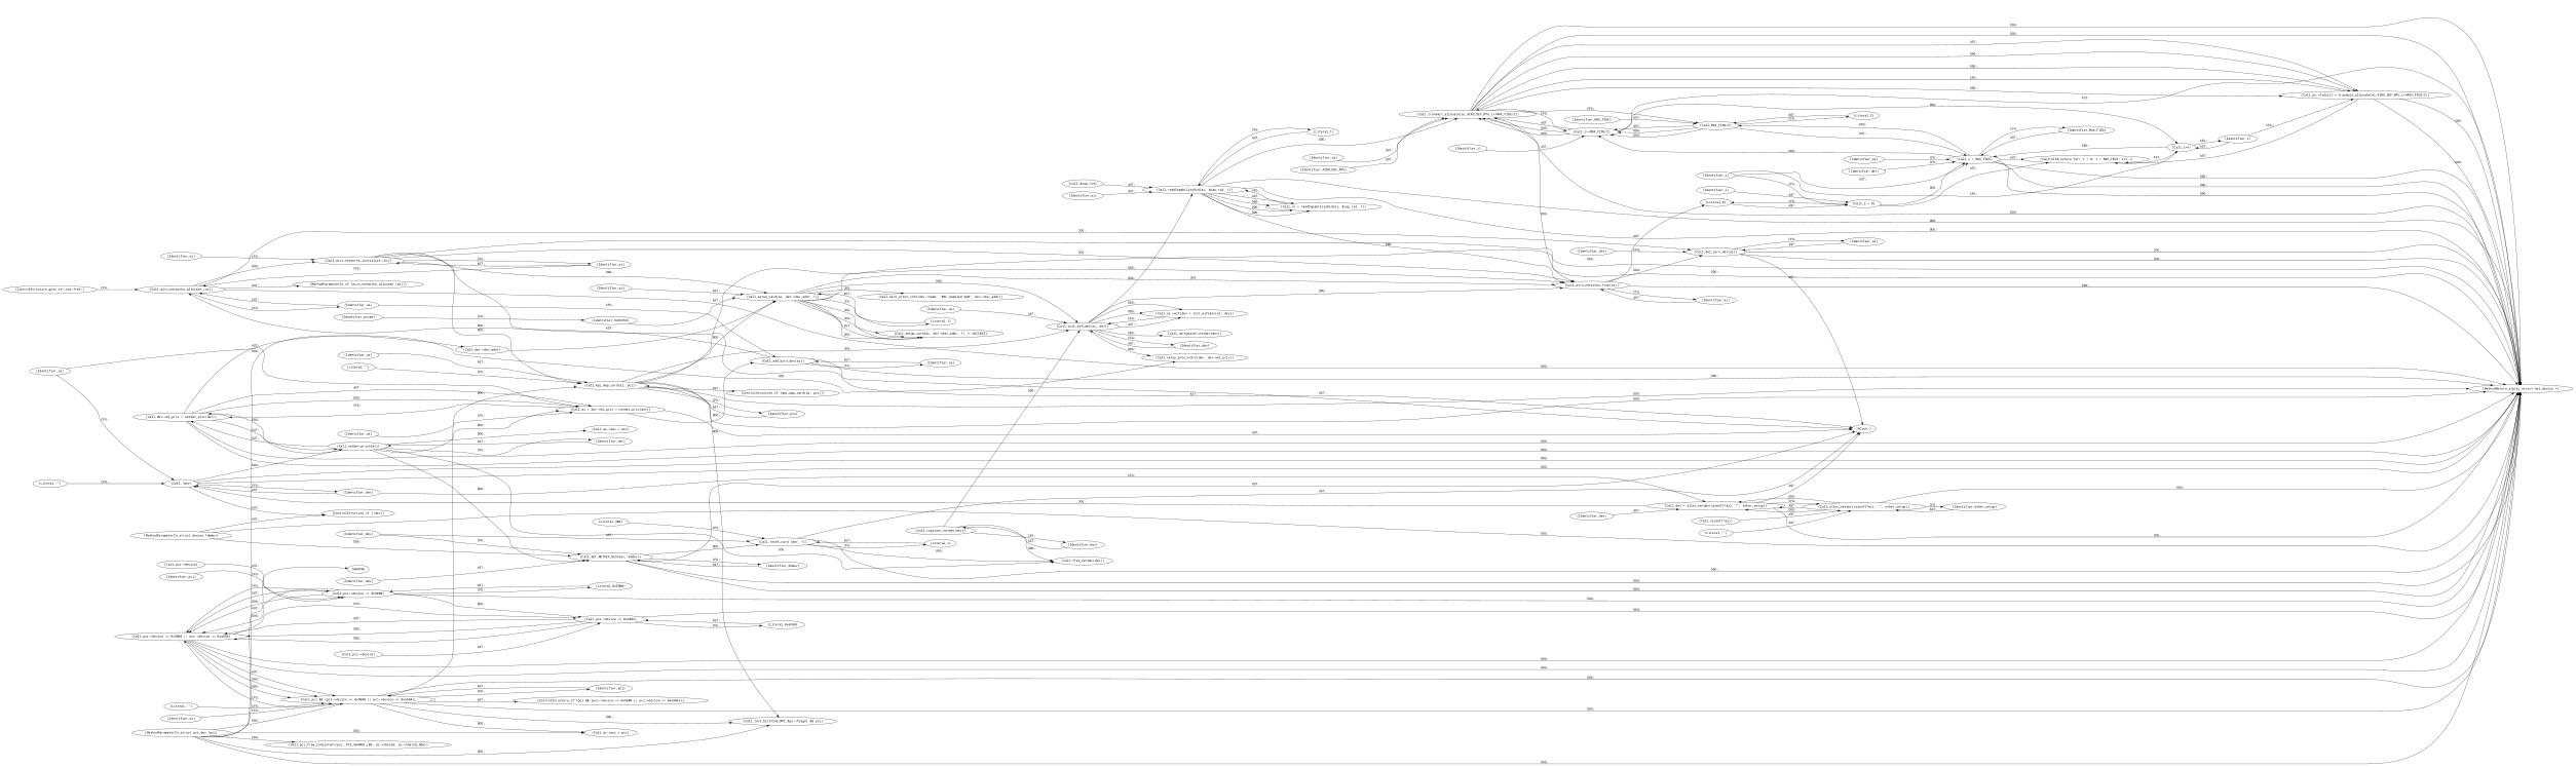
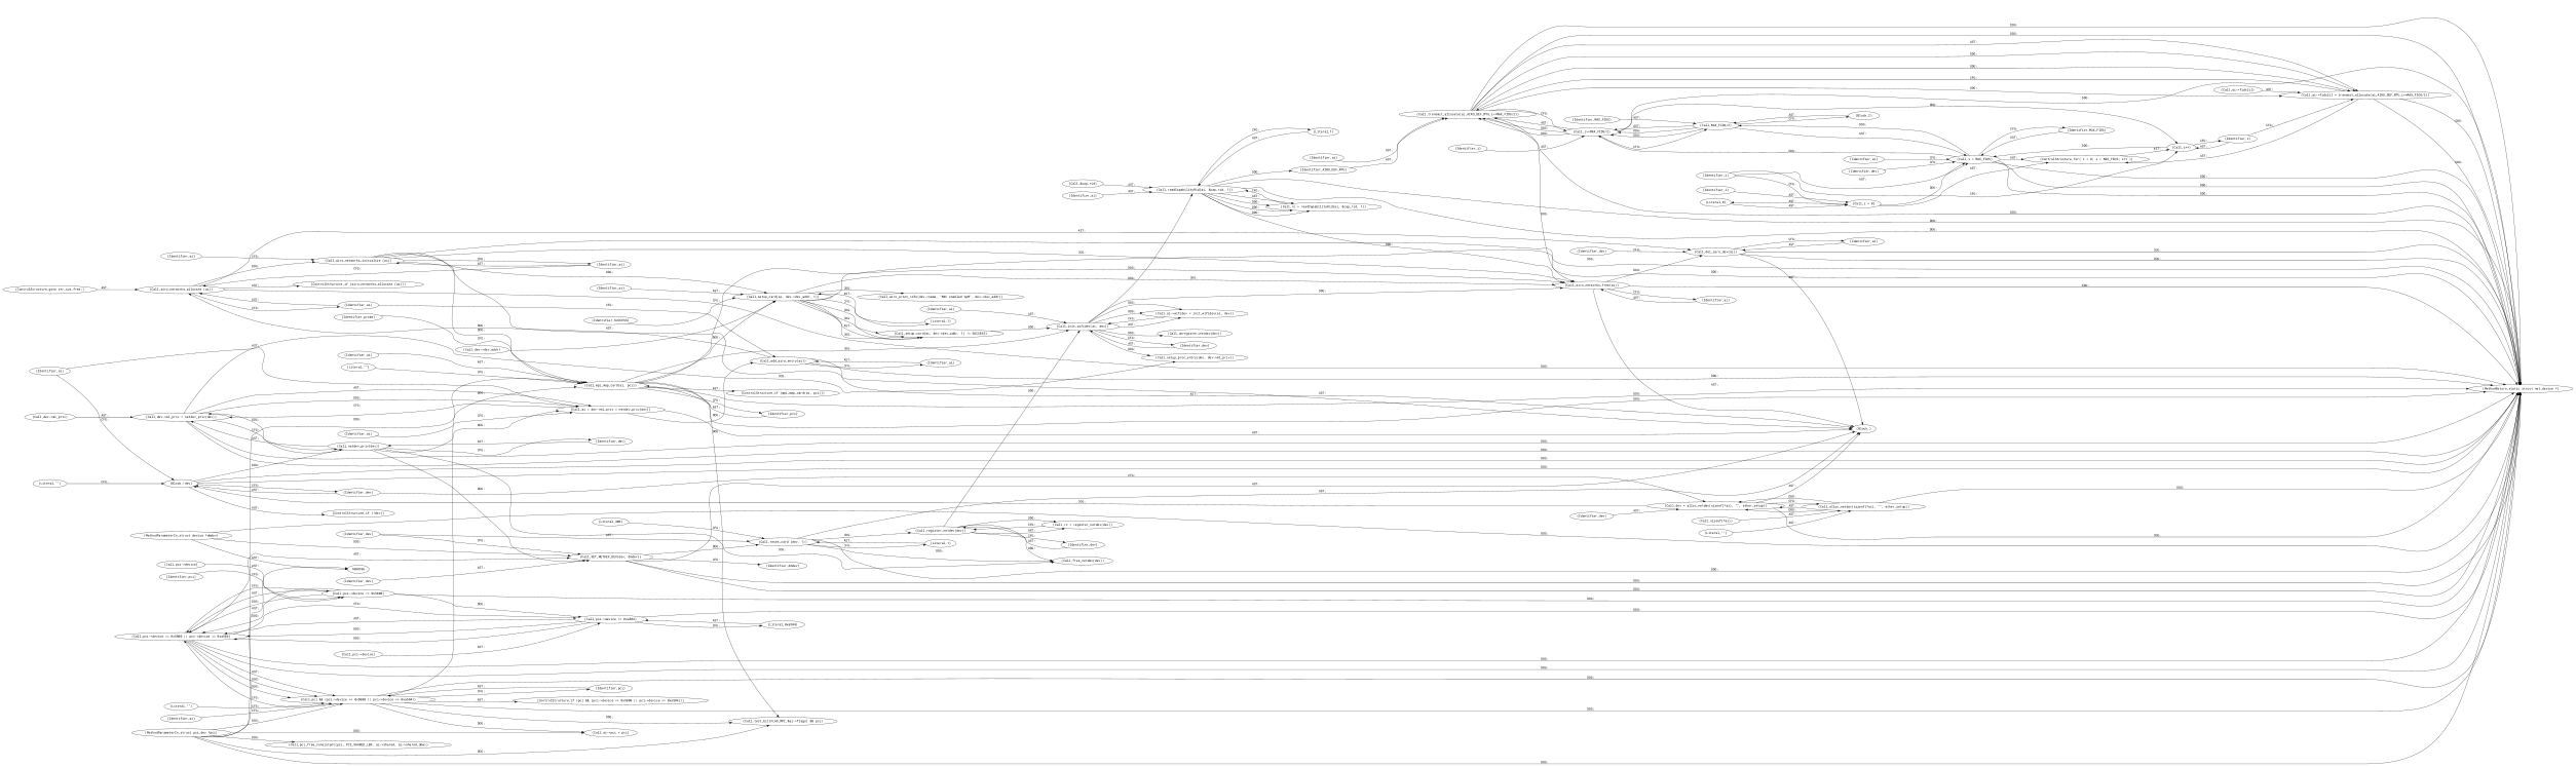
  digraph {
    fontname="Roboto Mono"
    rankdir=LR
    node [fontname="Roboto Mono"]
    edge [fontname="Roboto Mono"]
    n1 [label="(Call,transmit_allocate(ai,AIRO_DEF_MTU,i>=MAX_FIDS/2))"]
    n2 [label="(Call,i>=MAX_FIDS/2)"]
    n3 [label="(Call,ai->fids[i] = transmit_allocate(ai,AIRO_DEF_MTU,i>=MAX_FIDS/2))"]
    n4 [label="(Call,airo_networks_free(ai))"]
    n5 [label="(MethodReturn,static struct net_device *)"]
    n6 [label="(Call,i++)"]
    n7 [label="(Call,MAX_FIDS/2)"]
    n8 [label="(ControlStructure,for( i = 0; i < MAX_FIDS; i++ ))"]
    n9 [label="(Block,)"]
    n10 [label="(Call,del_airo_dev(ai))"]
    n11 [label="(Identifier,ai)"]
    n12 [label="(Call,readCapabilityRid(ai, &cap_rid, 1))"]
    n13 [label="(Literal,1)"]
    n14 [label="(Call,rc = readCapabilityRid(ai, &cap_rid, 1))"]
    n15 [label="(Call,init_wifidev(ai, dev))"]
    n16 [label="(Call,ai->wifidev = init_wifidev(ai, dev))"]
    n17 [label="(Call,setup_proc_entry(dev, dev->ml_priv))"]
    n18 [label="(Call,unregister_netdev(dev))"]
    n19 [label="(Identifier,dev)"]
    n20 [label="(Call,mpi_map_card(ai, pci))"]
    n21 [label="(Call,setup_card(ai, dev->dev_addr, 1))"]
    n22 [label="(Identifier,pci)"]
    n23 [label="(ControlStructure,if (mpi_map_card(ai, pci)))"]
    n24 [label="(Call,test_bit(FLAG_MPI,&ai->flags) && pci)"]
    n25 [label="(Call,setup_card(ai, dev->dev_addr, 1) != SUCCESS)"]
    n26 [label="(Call,airo_print_info(dev->name, \"MAC enabled %pM\", dev->dev_addr))"]
    n27 [label="(Literal,1)"]
    n28 [label="(Call,airo_networks_initialize (ai))"]
    n29 [label="(Identifier,ai)"]
    n30 [label="(Call,airo_networks_allocate (ai))"]
    n31 [label="(Identifier,ai)"]
-   n32 [label="(MethodParameterIn,if (airo_networks_allocate (ai)))"]
+   n32 [label="(ControlStructure,if (airo_networks_allocate (ai)))"]
    n33 [label="(Identifier,ai)"]
-   n34 [label="(Call,add_airo_dev(ai))"]
+   n34 [label="(Call,add_airo_entry(ai))"]
    n35 [label="(Identifier,ai)"]
    n36 [label="(Call,ai = dev->ml_priv = netdev_priv(dev))"]
    n37 [label="(Call,dev->ml_priv = netdev_priv(dev))"]
    n38 [label="(Call,netdev_priv(dev))"]
    n39 [label="(Call,SET_NETDEV_DEV(dev, dmdev))"]
-   n40 [label="(Call,ai->dev = dev)"]
    n41 [label="(Identifier,dev)"]
    n42 [label="(Call,free_netdev(dev))"]
    n43 [label="(Call,reset_card (dev, 1))"]
    n44 [label="(Identifier,dmdev)"]
-   n45 [label="(Call,!dev)"]
+   n45 [label="(Block,!dev)"]
    n46 [label="(Identifier,dev)"]
    n47 [label="(ControlStructure,if (!dev))"]
    n48 [label="(Call,dev = alloc_netdev(sizeof(*ai), \"\", ether_setup))"]
    n49 [label="(Call,alloc_netdev(sizeof(*ai), \"\", ether_setup))"]
-   n50 [label="(Identifier,ether_setup)"]
    n51 [label="(MethodParameterIn,struct pci_dev *pci)"]
    n52 [label="(Call,pci && (pci->device == 0x5000 || pci->device == 0xa504))"]
    n53 [label="(Call,pci_free_consistent(pci, PCI_SHARED_LEN, ai->shared, ai->shared_dma))"]
    n54 [label="(Call,ai->pci = pci)"]
    1000106
    n56 [label="(Call,pci->device == 0x5000 || pci->device == 0xa504)"]
    n57 [label="(Identifier,pci)"]
    n58 [label="(ControlStructure,if (pci && (pci->device == 0x5000 || pci->device == 0xa504)))"]
    n59 [label="(Call,pci->device == 0x5000)"]
    n60 [label="(Call,pci->device == 0xa504)"]
-   n61 [label="(Literal,0x5000)"]
    n62 [label="(Literal,0xa504)"]
    n63 [label="(Call,register_netdev(dev))"]
    n64 [label="(Identifier,dev)"]
+   n65 [label="(Call,rc = register_netdev(dev))"]
    n66 [label="(Literal,1)"]
    n67 [label="(MethodParameterIn,struct device *dmdev)"]
    n68 [label="(Call,i < MAX_FIDS)"]
    n69 [label="(Identifier,i)"]
-   n70 [label="(Literal,2)"]
+   n70 [label="(Block,2)"]
    n71 [label="(Identifier,MAX_FIDS)"]
    n72 [label="(Call,i = 0)"]
    n73 [label="(Literal,0)"]
    n74 [label="(Literal,\"\")"]
    n75 [label="(Literal,\"\")"]
+   n76 [label="(Call,dev->ml_priv)"]
    n77 [label="(Identifier,i)"]
    n78 [label="(Identifier,ai)"]
    n79 [label="(ControlStructure,goto err_out_free;)"]
    n80 [label="(Identifier,SUCCESS)"]
    n81 [label="(Literal,400)"]
    n82 [label="(Call,&cap_rid)"]
    n83 [label="(Identifier,ai)"]
    n84 [label="(Identifier,dev)"]
    n85 [label="(Identifier,ai)"]
    n86 [label="(Literal,\"\")"]
    n87 [label="(Identifier,probe)"]
    n88 [label="(Literal,\"\")"]
    n89 [label="(Call,dev->dev_addr)"]
    n90 [label="(Identifier,ai)"]
    n91 [label="(Identifier,AIRO_DEF_MTU)"]
+   n92 [label="(Call,ai->fids[i])"]
    n93 [label="(Call,pci->device)"]
    n94 [label="(Identifier,dev)"]
    n95 [label="(Identifier,ai)"]
    n96 [label="(Identifier,ai)"]
    n97 [label="(Identifier,dev)"]
    n98 [label="(Identifier,i)"]
    n99 [label="(Identifier,ai)"]
    n100 [label="(Call,pci->device)"]
    n101 [label="(Identifier,dev)"]
    n102 [label="(Identifier,i)"]
    n103 [label="(Identifier,ai)"]
    n104 [label="(Identifier,pci)"]
    n105 [label="(Identifier,MAX_FIDS)"]
    n106 [label="(Call,sizeof(*ai))"]
    n107 [label="(Identifier,dev)"]
    n108 [label="(Identifier,ai)"]
    n109 [label="(Identifier,ai)"]
    n1 -> n2 [label="CFG: "]
    n1 -> n3 [label="AST: "]
    n1 -> n3 [label="DDG: "]
    n1 -> n3 [label="DDG: "]
    n1 -> n3 [label="DDG: "]
    n1 -> n4 [label="DDG: "]
    n1 -> n5 [label="DDG: "]
    n1 -> n5 [label="DDG: "]
    n1 -> n5 [label="DDG: "]
    n2 -> n1 [label="AST: "]
    n2 -> n1 [label="DDG: "]
    n2 -> n1 [label="DDG: "]
-   n2 -> n5 [label="AST: "]
+   n2 -> n5 [label="DDG: "]
    n2 -> n6 [label="DDG: "]
-   n1 -> n7 [label="CFG: "]
+   n2 -> n7 [label="CFG: "]
    n3 -> n1 [label="CFG: "]
    n3 -> n5 [label="DDG: "]
    n3 -> n5 [label="DDG: "]
    n3 -> n8 [label="AST: "]
    n4 -> n5 [label="DDG: "]
-   n4 -> n73 [label="AST: "]
+   n4 -> n9 [label="AST: "]
    n4 -> n10 [label="DDG: "]
    n4 -> n11 [label="CFG: "]
-   n6 -> n8 [label="AST: "]
+   n8 -> n6 [label="AST: "]
    n6 -> n68 [label="DDG: "]
    n6 -> n69 [label="CFG: "]
    n7 -> n2 [label="AST: "]
    n7 -> n2 [label="DDG: "]
    n7 -> n2 [label="DDG: "]
    n7 -> n68 [label="AST: "]
    n7 -> n70 [label="CFG: "]
    n10 -> n5 [label="DDG: "]
    n10 -> n5 [label="DDG: "]
    n10 -> n9 [label="AST: "]
    n10 -> n33 [label="CFG: "]
    n11 -> n4 [label="AST: "]
-   n12 -> n1 [label="DDG: "]
+   n12 -> n91 [label="DDG: "]
    n12 -> n4 [label="DDG: "]
    n12 -> n5 [label="DDG: "]
    n12 -> n5 [label="DDG: "]
    n12 -> n13 [label="CFG: "]
    n12 -> n14 [label="AST: "]
    n12 -> n14 [label="DDG: "]
    n12 -> n14 [label="DDG: "]
    n12 -> n14 [label="DDG: "]
    n13 -> n12 [label="AST: "]
    n14 -> n12 [label="CFG: "]
    n15 -> n4 [label="DDG: "]
    n15 -> n12 [label="DDG: "]
    n15 -> n16 [label="AST: "]
    n15 -> n16 [label="DDG: "]
    n15 -> n16 [label="DDG: "]
    n15 -> n17 [label="DDG: "]
    n15 -> n18 [label="DDG: "]
    n15 -> n19 [label="CFG: "]
    n16 -> n15 [label="CFG: "]
    n19 -> n15 [label="AST: "]
    n20 -> n4 [label="DDG: "]
    n20 -> n5 [label="DDG: "]
    n20 -> n5 [label="DDG: "]
    n20 -> n15 [label="DDG: "]
    n20 -> n21 [label="DDG: "]
    n20 -> n22 [label="CFG: "]
    n20 -> n23 [label="AST: "]
    n20 -> n24 [label="DDG: "]
    n21 -> n4 [label="DDG: "]
    n21 -> n5 [label="DDG: "]
-   n21 -> n15 [label="DDG: "]
+   n25 -> n15 [label="DDG: "]
    n21 -> n25 [label="AST: "]
    n21 -> n25 [label="DDG: "]
    n21 -> n25 [label="DDG: "]
    n21 -> n25 [label="DDG: "]
    n21 -> n26 [label="DDG: "]
    n21 -> n27 [label="CFG: "]
    n22 -> n20 [label="AST: "]
    n27 -> n21 [label="AST: "]
    n28 -> n4 [label="DDG: "]
    n28 -> n5 [label="DDG: "]
    n28 -> n9 [label="AST: "]
    n28 -> n20 [label="DDG: "]
    n28 -> n21 [label="DDG: "]
    n28 -> n29 [label="CFG: "]
    n29 -> n28 [label="AST: "]
    n29 -> n30 [label="CFG: "]
    n30 -> n5 [label="DDG: "]
-   n30 -> n10 [label="DDG: "]
+   n30 -> n10 [label="AST: "]
    n30 -> n28 [label="DDG: "]
    n30 -> n31 [label="CFG: "]
    n30 -> n32 [label="AST: "]
    n31 -> n30 [label="AST: "]
    n31 -> n34 [label="CFG: "]
    n33 -> n10 [label="AST: "]
    n34 -> n5 [label="DDG: "]
    n34 -> n9 [label="AST: "]
    n34 -> n30 [label="DDG: "]
    n34 -> n35 [label="CFG: "]
    n35 -> n34 [label="AST: "]
    n36 -> n9 [label="AST: "]
    n36 -> n34 [label="DDG: "]
    n36 -> n37 [label="CFG: "]
    n37 -> n5 [label="DDG: "]
    n37 -> n5 [label="DDG: "]
    n37 -> n17 [label="DDG: "]
    n37 -> n36 [label="AST: "]
    n37 -> n36 [label="DDG: "]
-   n37 -> n38 [label="AST: "]
+   n37 -> n38 [label="CFG: "]
    n38 -> n36 [label="DDG: "]
    n38 -> n37 [label="AST: "]
    n38 -> n37 [label="DDG: "]
    n38 -> n39 [label="DDG: "]
-   n38 -> n40 [label="DDG: "]
    n38 -> n41 [label="CFG: "]
    n38 -> n42 [label="DDG: "]
    n39 -> n5 [label="DDG: "]
    n39 -> n5 [label="DDG: "]
    n39 -> n9 [label="AST: "]
    n39 -> n43 [label="DDG: "]
    n39 -> n44 [label="CFG: "]
    n41 -> n38 [label="AST: "]
    n43 -> n5 [label="DDG: "]
    n43 -> n9 [label="AST: "]
    n43 -> n42 [label="DDG: "]
+   n43 -> n63 [label="DDG: "]
    n43 -> n66 [label="CFG: "]
-   n44 -> n39 [label="AST: "]
+   n56 -> n39 [label="AST: "]
    n45 -> n5 [label="DDG: "]
    n45 -> n5 [label="DDG: "]
    n45 -> n38 [label="DDG: "]
    n45 -> n46 [label="CFG: "]
    n45 -> n47 [label="AST: "]
    n46 -> n45 [label="AST: "]
    n46 -> n48 [label="CFG: "]
    n48 -> n5 [label="DDG: "]
    n48 -> n9 [label="AST: "]
    n48 -> n45 [label="DDG: "]
    n48 -> n49 [label="CFG: "]
    n49 -> n5 [label="DDG: "]
    n49 -> n48 [label="AST: "]
    n49 -> n48 [label="DDG: "]
    n49 -> n48 [label="DDG: "]
-   n49 -> n50 [label="CFG: "]
-   n50 -> n49 [label="AST: "]
    n51 -> n5 [label="DDG: "]
-   n51 -> n89 [label="DDG: "]
+   n51 -> n20 [label="DDG: "]
    n51 -> n24 [label="DDG: "]
    n51 -> n52 [label="DDG: "]
    n51 -> n53 [label="DDG: "]
    n51 -> n54 [label="DDG: "]
    n51 -> 1000106 [label="AST: "]
    n52 -> n5 [label="DDG: "]
    n52 -> n5 [label="DDG: "]
    n52 -> n20 [label="DDG: "]
    n52 -> n24 [label="DDG: "]
    n52 -> n54 [label="DDG: "]
    n52 -> n56 [label="CFG: "]
    n52 -> n57 [label="CFG: "]
    n52 -> n58 [label="AST: "]
    n56 -> n5 [label="DDG: "]
    n56 -> n5 [label="DDG: "]
    n56 -> n52 [label="AST: "]
    n56 -> n52 [label="DDG: "]
    n56 -> n52 [label="DDG: "]
    n56 -> n59 [label="CFG: "]
    n56 -> n60 [label="CFG: "]
    n57 -> n52 [label="AST: "]
    n59 -> n5 [label="DDG: "]
    n59 -> n56 [label="AST: "]
    n59 -> n56 [label="DDG: "]
    n59 -> n56 [label="DDG: "]
    n59 -> n60 [label="DDG: "]
-   n59 -> n61 [label="CFG: "]
    n60 -> n5 [label="DDG: "]
    n60 -> n56 [label="AST: "]
    n60 -> n56 [label="DDG: "]
    n60 -> n56 [label="DDG: "]
    n60 -> n62 [label="CFG: "]
-   n61 -> n59 [label="AST: "]
    n62 -> n60 [label="AST: "]
    n63 -> n15 [label="DDG: "]
    n63 -> n42 [label="DDG: "]
    n63 -> n64 [label="CFG: "]
+   n63 -> n65 [label="AST: "]
+   n63 -> n65 [label="DDG: "]
    n64 -> n63 [label="AST: "]
+   n65 -> n63 [label="CFG: "]
    n66 -> n43 [label="AST: "]
    n67 -> n5 [label="DDG: "]
    n67 -> n39 [label="DDG: "]
-   n67 -> n47 [label="AST: "]
+   n67 -> 1000106 [label="AST: "]
    n68 -> n2 [label="DDG: "]
    n68 -> n5 [label="DDG: "]
    n68 -> n5 [label="DDG: "]
    n68 -> n5 [label="DDG: "]
    n68 -> n7 [label="DDG: "]
    n68 -> n8 [label="AST: "]
    n68 -> n71 [label="CFG: "]
    n69 -> n3 [label="CFG: "]
    n69 -> n6 [label="AST: "]
    n70 -> n7 [label="AST: "]
    n71 -> n68 [label="AST: "]
    n72 -> n8 [label="AST: "]
    n72 -> n68 [label="DDG: "]
-   n72 -> n73 [label="CFG: "]
+   n72 -> n73 [label="AST: "]
    n73 -> n72 [label="AST: "]
    n74 -> n49 [label="AST: "]
    n75 -> n45 [label="CFG: "]
+   n76 -> n37 [label="AST: "]
    n77 -> n6 [label="CFG: "]
    n77 -> n68 [label="AST: "]
    n77 -> n72 [label="CFG: "]
    n78 -> n68 [label="CFG: "]
-   n79 -> n30 [label="CFG: "]
-   n80 -> n21 [label="AST: "]
+   n79 -> n30 [label="AST: "]
+   n80 -> n21 [label="CFG: "]
    n81 -> n43 [label="CFG: "]
    n82 -> n12 [label="AST: "]
    n83 -> n15 [label="AST: "]
    n84 -> n39 [label="CFG: "]
    n84 -> n43 [label="AST: "]
    n85 -> n36 [label="AST: "]
    n85 -> n45 [label="CFG: "]
    n86 -> n52 [label="CFG: "]
-   n87 -> n80 [label="CFG: "]
+   n87 -> n20 [label="CFG: "]
    n88 -> n20 [label="CFG: "]
    n89 -> n21 [label="AST: "]
    n90 -> n20 [label="AST: "]
    n91 -> n1 [label="AST: "]
+   n92 -> n3 [label="AST: "]
    n93 -> n59 [label="AST: "]
    n94 -> n68 [label="CFG: "]
    n95 -> n28 [label="CFG: "]
    n96 -> n12 [label="AST: "]
    n97 -> n48 [label="AST: "]
    n98 -> n2 [label="AST: "]
    n99 -> n1 [label="AST: "]
    n100 -> n60 [label="AST: "]
    n101 -> n10 [label="CFG: "]
    n102 -> n72 [label="AST: "]
    n103 -> n52 [label="CFG: "]
    n104 -> n59 [label="CFG: "]
    n105 -> n7 [label="AST: "]
    n106 -> n49 [label="AST: "]
    n107 -> n39 [label="AST: "]
    n108 -> n21 [label="AST: "]
    n109 -> n36 [label="CFG: "]
  }
